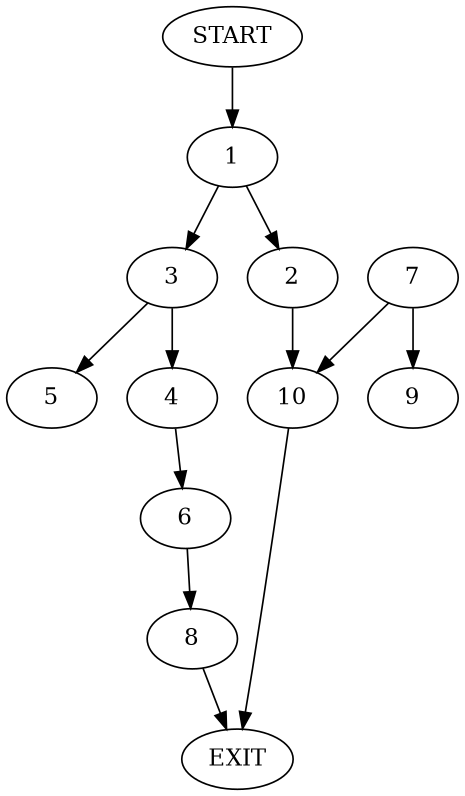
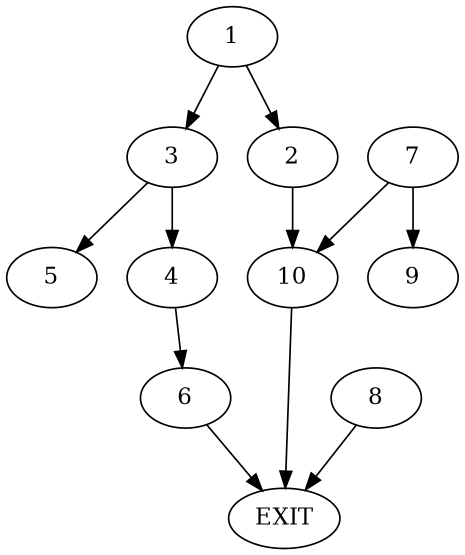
  digraph {
-   n1 [label=START]
    1
    2
    3
    n5 [label=EXIT]
    10
    4
    5
    6
    8
    7
    9
-   n1 -> 1
    1 -> 2
    1 -> 3
    2 -> 10
    3 -> 4
    3 -> 5
    10 -> n5
    4 -> 6
-   6 -> 8
+   6 -> n5
    8 -> n5
    7 -> 10
    7 -> 9
  }
